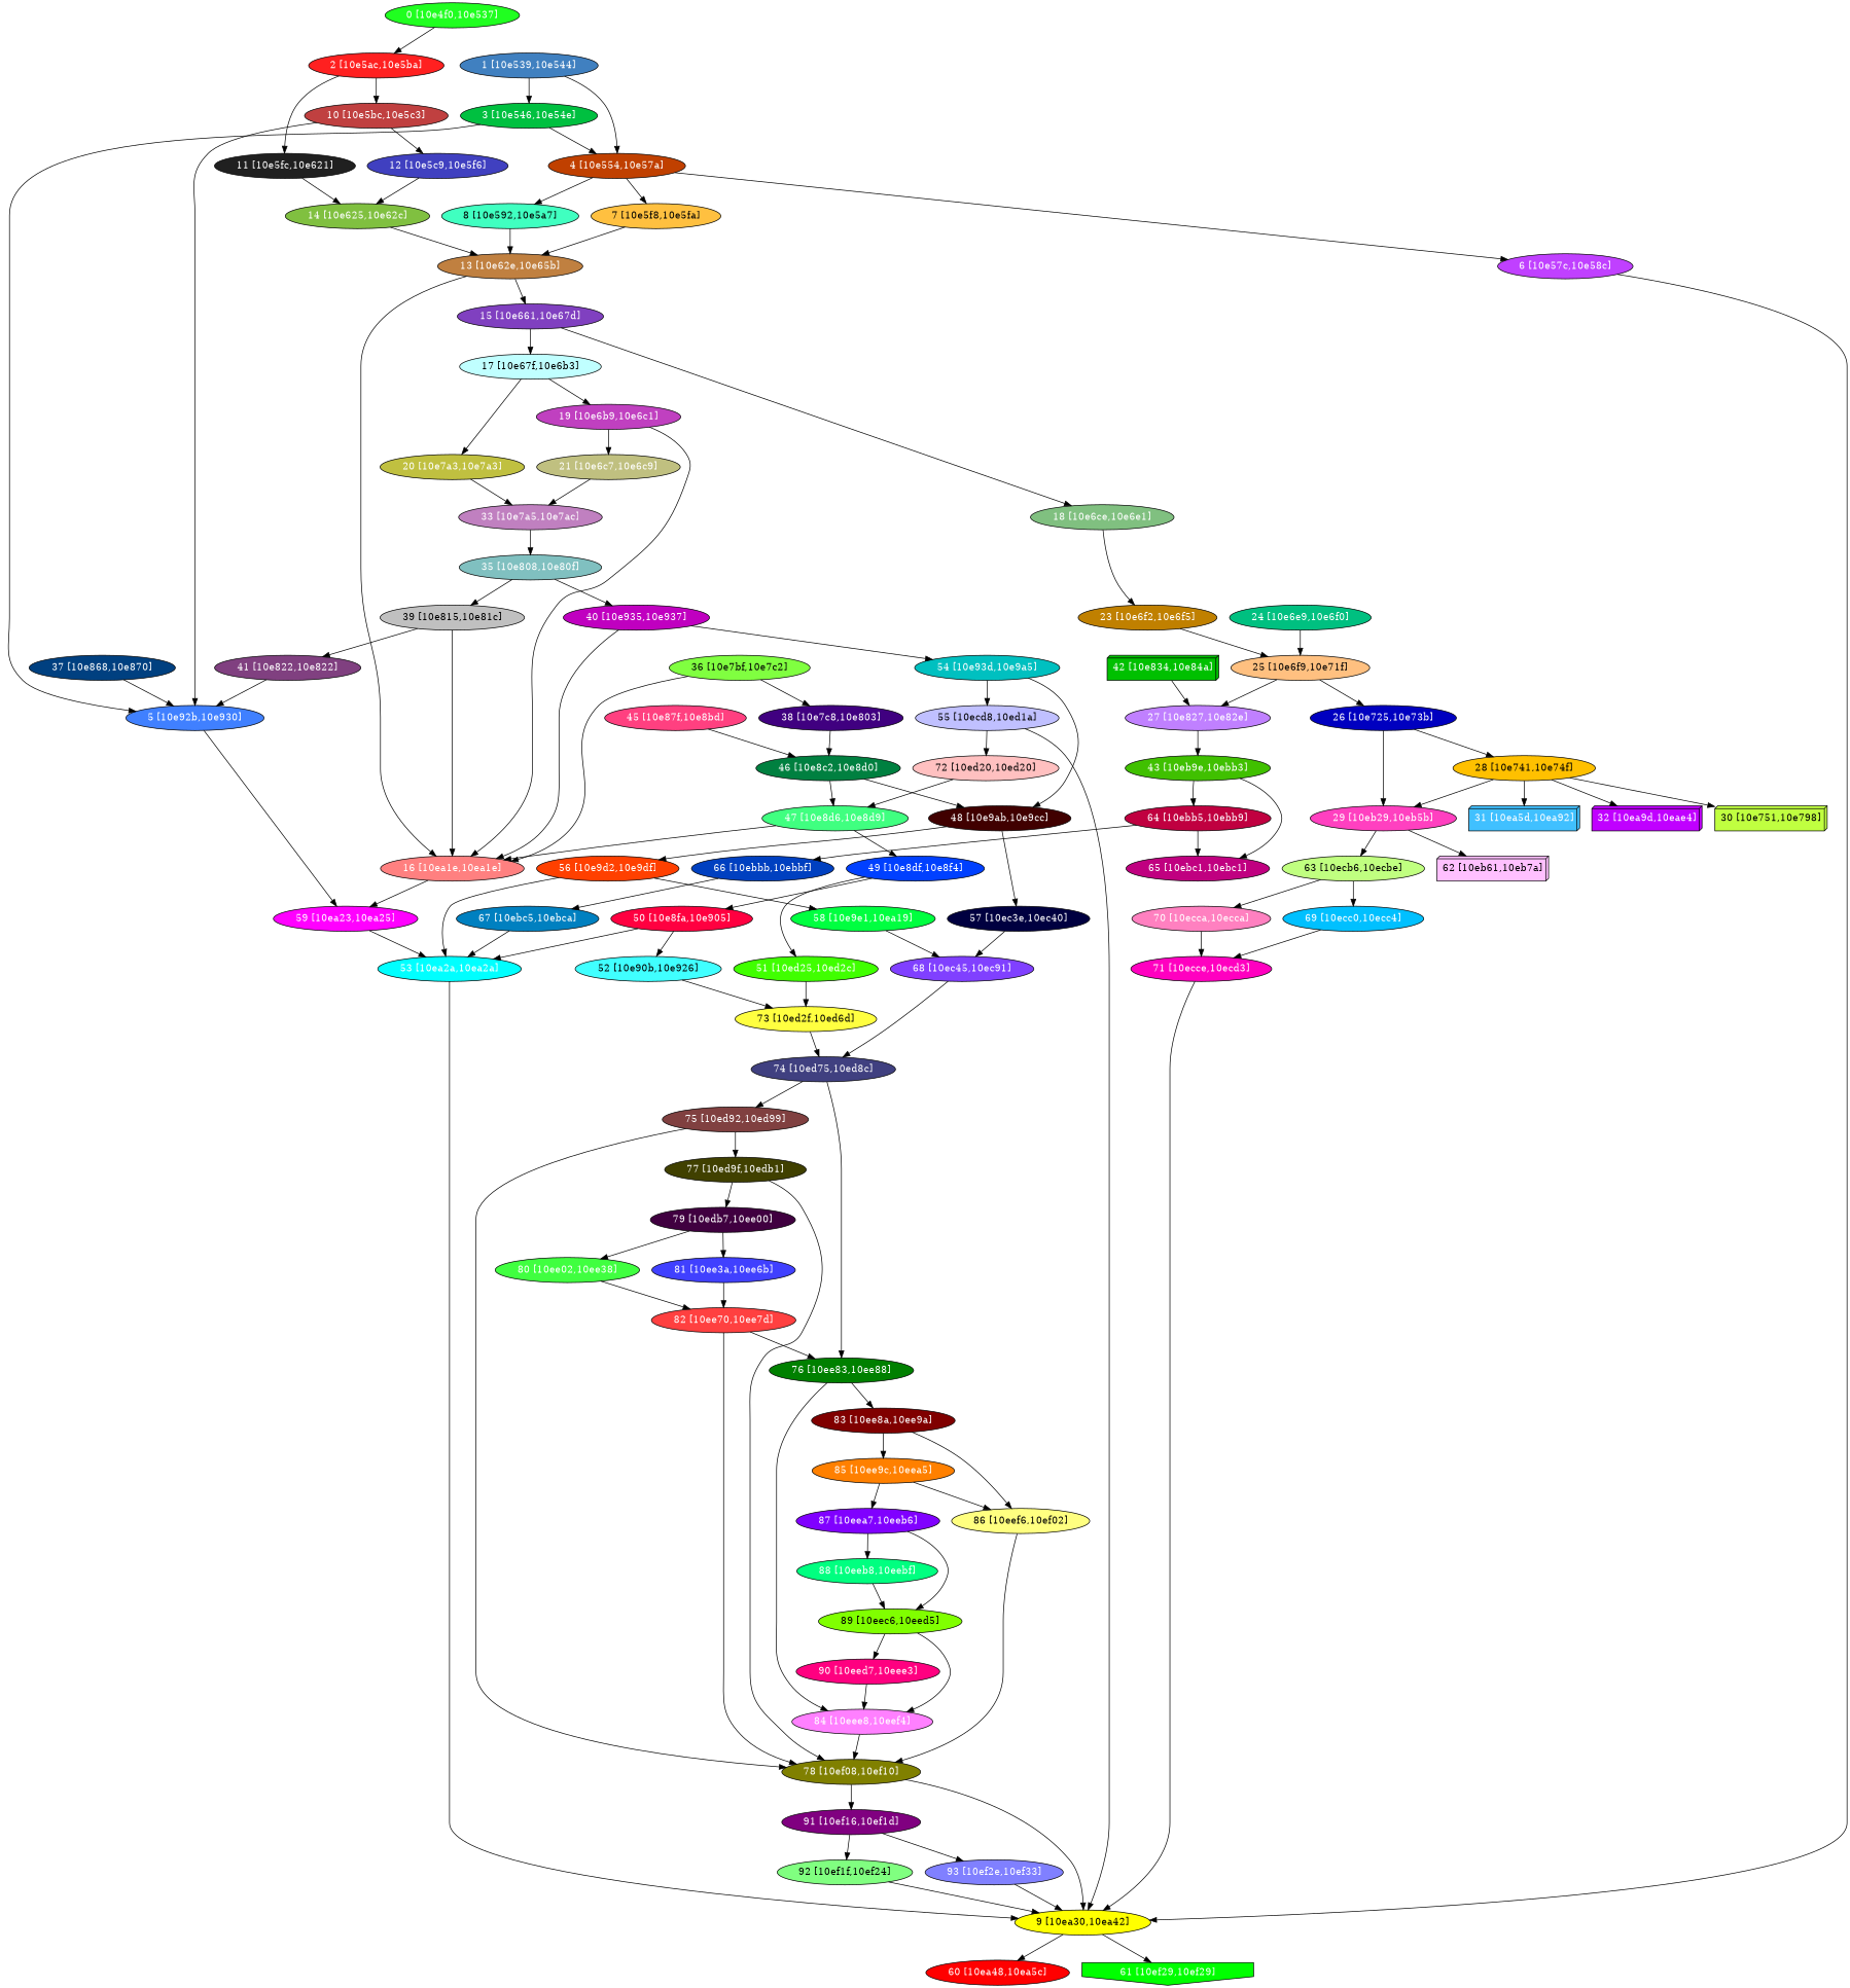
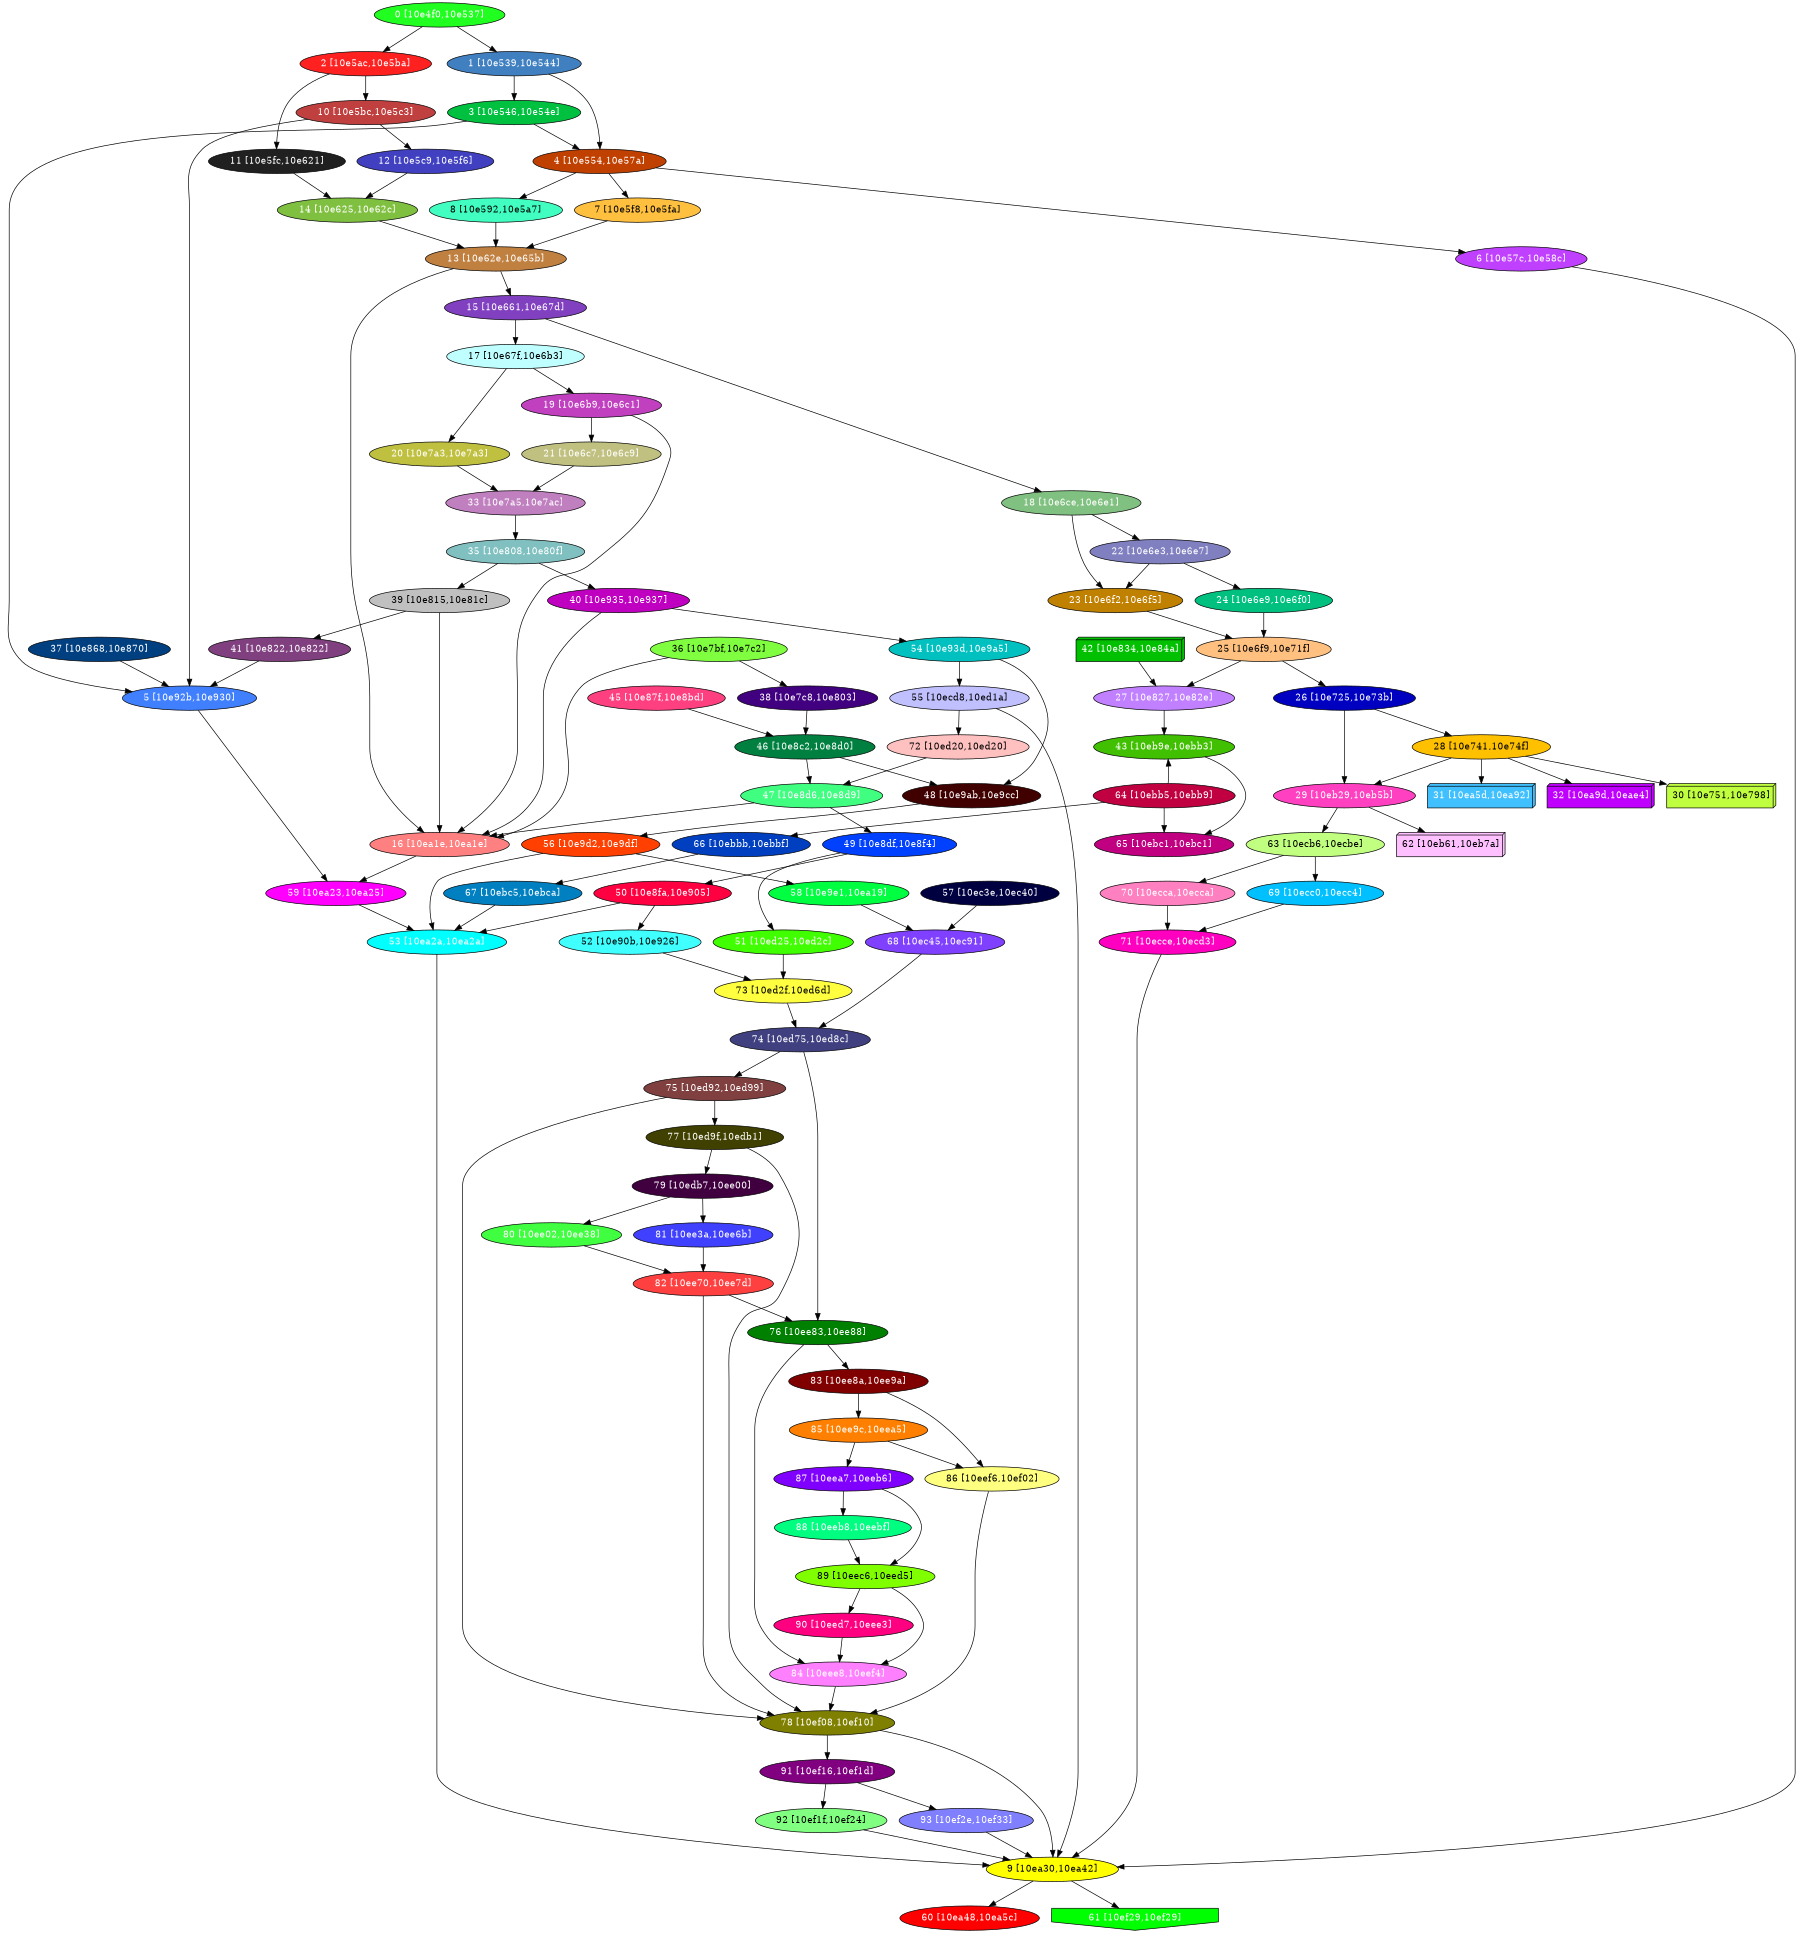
  digraph {
    node [fontcolor="#ffffff" shape=oval style=filled]
    n1 [fillcolor="#20FF20" label="0 [10e4f0,10e537]"]
    n2 [fillcolor="#4080C0" label="1 [10e539,10e544]"]
    n3 [fillcolor="#FF2020" label="2 [10e5ac,10e5ba]"]
    n4 [fillcolor="#00C040" label="3 [10e546,10e54e]"]
    n5 [fillcolor="#C04000" label="4 [10e554,10e57a]"]
    n6 [fillcolor="#C04040" label="10 [10e5bc,10e5c3]"]
    n7 [fillcolor="#202020" label="11 [10e5fc,10e621]"]
    n8 [fillcolor="#4080FF" label="5 [10e92b,10e930]"]
    n9 [fillcolor="#C040FF" label="6 [10e57c,10e58c]"]
    n10 [fillcolor="#FFC040" fontcolor="#000000" label="7 [10e5f8,10e5fa]"]
    n11 [fillcolor="#40FFC0" fontcolor="#000000" label="8 [10e592,10e5a7]"]
    n12 [fillcolor="#4040C0" label="12 [10e5c9,10e5f6]"]
    n13 [fillcolor="#80C040" label="14 [10e625,10e62c]"]
    n14 [fillcolor="#FF00FF" label="59 [10ea23,10ea25]"]
    n15 [fillcolor="#FFFF00" fontcolor="#000000" label="9 [10ea30,10ea42]"]
    n16 [fillcolor="#C08040" label="13 [10e62e,10e65b]"]
    n17 [fillcolor="#00FFFF" label="53 [10ea2a,10ea2a]"]
    n18 [fillcolor="#FF0000" label="60 [10ea48,10ea5c]"]
    n19 [fillcolor="#00FF00" label="61 [10ef29,10ef29]" shape=invhouse]
    n20 [fillcolor="#8040C0" label="15 [10e661,10e67d]"]
    n21 [fillcolor="#FF8080" label="16 [10ea1e,10ea1e]"]
    n22 [fillcolor="#C0FFFF" fontcolor="#000000" label="17 [10e67f,10e6b3]"]
    n23 [fillcolor="#80C080" label="18 [10e6ce,10e6e1]"]
    n24 [fillcolor="#C040C0" label="19 [10e6b9,10e6c1]"]
    n25 [fillcolor="#C0C040" label="20 [10e7a3,10e7a3]"]
+   n26 [fillcolor="#8080C0" label="22 [10e6e3,10e6e7]"]
    n27 [fillcolor="#C08000" label="23 [10e6f2,10e6f5]"]
    n28 [fillcolor="#C0C080" label="21 [10e6c7,10e6c9]"]
    n29 [fillcolor="#C080C0" label="33 [10e7a5,10e7ac]"]
    n30 [fillcolor="#00C080" label="24 [10e6e9,10e6f0]"]
    n31 [fillcolor="#FFC080" fontcolor="#000000" label="25 [10e6f9,10e71f]"]
    n32 [fillcolor="#80C0C0" label="35 [10e808,10e80f]"]
    n33 [fillcolor="#0000C0" label="26 [10e725,10e73b]"]
    n34 [fillcolor="#C080FF" label="27 [10e827,10e82e]"]
    n35 [fillcolor="#FFC000" fontcolor="#000000" label="28 [10e741,10e74f]"]
    n36 [fillcolor="#FF40C0" label="29 [10eb29,10eb5b]"]
    n37 [fillcolor="#40C000" label="43 [10eb9e,10ebb3]"]
    n38 [fillcolor="#C0FF40" fontcolor="#000000" label="30 [10e751,10e798]" shape=box3d]
    n39 [fillcolor="#40C0FF" label="31 [10ea5d,10ea92]" shape=box3d]
    n40 [fillcolor="#C000FF" label="32 [10ea9d,10eae4]" shape=box3d]
    n41 [fillcolor="#FFC0FF" fontcolor="#000000" label="62 [10eb61,10eb7a]" shape=box3d]
    n42 [fillcolor="#C0FF80" fontcolor="#000000" label="63 [10ecb6,10ecbe]"]
    n43 [fillcolor="#00C000" label="42 [10e834,10e84a]" shape=box3d]
    n44 [fillcolor="#C00040" label="64 [10ebb5,10ebb9]"]
    n45 [fillcolor="#C00080" label="65 [10ebc1,10ebc1]"]
    n46 [fillcolor="#00C0FF" label="69 [10ecc0,10ecc4]"]
    n47 [fillcolor="#FF80C0" label="70 [10ecca,10ecca]"]
    n48 [fillcolor="#C0C0C0" fontcolor="#000000" label="39 [10e815,10e81c]"]
    n49 [fillcolor="#C000C0" label="40 [10e935,10e937]"]
    n50 [fillcolor="#80FF40" fontcolor="#000000" label="36 [10e7bf,10e7c2]"]
    n51 [fillcolor="#400080" label="38 [10e7c8,10e803]"]
    n52 [fillcolor="#004080" label="37 [10e868,10e870]"]
    n53 [fillcolor="#804080" label="41 [10e822,10e822]"]
    n54 [fillcolor="#00C0C0" label="54 [10e93d,10e9a5]"]
    n55 [fillcolor="#008040" label="46 [10e8c2,10e8d0]"]
    n56 [fillcolor="#40FF80" label="47 [10e8d6,10e8d9]"]
    n57 [fillcolor="#400000" label="48 [10e9ab,10e9cc]"]
    n58 [fillcolor="#C0C0FF" fontcolor="#000000" label="55 [10ecd8,10ed1a]"]
    n59 [fillcolor="#0040C0" label="66 [10ebbb,10ebbf]"]
    n60 [fillcolor="#FF4080" label="45 [10e87f,10e8bd]"]
    n61 [fillcolor="#0040FF" label="49 [10e8df,10e8f4]"]
    n62 [fillcolor="#FF4000" label="56 [10e9d2,10e9df]"]
    n63 [fillcolor="#000040" label="57 [10ec3e,10ec40]"]
    n64 [fillcolor="#FF0040" label="50 [10e8fa,10e905]"]
    n65 [fillcolor="#40FF00" label="51 [10ed25,10ed2c]"]
    n66 [fillcolor="#00FF40" label="58 [10e9e1,10ea19]"]
    n67 [fillcolor="#8040FF" label="68 [10ec45,10ec91]"]
    n68 [fillcolor="#40FFFF" fontcolor="#000000" label="52 [10e90b,10e926]"]
    n69 [fillcolor="#FFFF40" fontcolor="#000000" label="73 [10ed2f,10ed6d]"]
    n70 [fillcolor="#404080" label="74 [10ed75,10ed8c]"]
    n71 [fillcolor="#FFC0C0" fontcolor="#000000" label="72 [10ed20,10ed20]"]
    n72 [fillcolor="#FF00C0" label="71 [10ecce,10ecd3]"]
    n73 [fillcolor="#0080C0" label="67 [10ebc5,10ebca]"]
    n74 [fillcolor="#804040" label="75 [10ed92,10ed99]"]
    n75 [fillcolor="#008000" label="76 [10ee83,10ee88]"]
    n76 [fillcolor="#404000" label="77 [10ed9f,10edb1]"]
    n77 [fillcolor="#808000" label="78 [10ef08,10ef10]"]
    n78 [fillcolor="#800000" label="83 [10ee8a,10ee9a]"]
    n79 [fillcolor="#FF80FF" label="84 [10eee8,10eef4]"]
    n80 [fillcolor="#400040" label="79 [10edb7,10ee00]"]
    n81 [fillcolor="#800080" label="91 [10ef16,10ef1d]"]
    n82 [fillcolor="#FF8000" label="85 [10ee9c,10eea5]"]
    n83 [fillcolor="#FFFF80" fontcolor="#000000" label="86 [10eef6,10ef02]"]
    n84 [fillcolor="#40FF40" label="80 [10ee02,10ee38]"]
    n85 [fillcolor="#4040FF" label="81 [10ee3a,10ee6b]"]
    n86 [fillcolor="#80FF80" fontcolor="#000000" label="92 [10ef1f,10ef24]"]
    n87 [fillcolor="#8080FF" label="93 [10ef2e,10ef33]"]
    n88 [fillcolor="#FF4040" label="82 [10ee70,10ee7d]"]
    n89 [fillcolor="#8000FF" label="87 [10eea7,10eeb6]"]
    n90 [fillcolor="#00FF80" label="88 [10eeb8,10eebf]"]
    n91 [fillcolor="#80FF00" fontcolor="#000000" label="89 [10eec6,10eed5]"]
    n92 [fillcolor="#FF0080" label="90 [10eed7,10eee3]"]
+   n1 -> n2
    n1 -> n3
    n2 -> n4
    n2 -> n5
    n3 -> n6
    n3 -> n7
    n4 -> n5
    n4 -> n8
    n5 -> n9
    n5 -> n10
    n5 -> n11
    n6 -> n8
    n6 -> n12
    n7 -> n13
    n8 -> n14
    n9 -> n15
    n10 -> n16
    n11 -> n16
    n12 -> n13
    n13 -> n16
    n14 -> n17
    n15 -> n18
    n15 -> n19
    n16 -> n20
    n16 -> n21
    n17 -> n15
    n20 -> n22
    n20 -> n23
    n21 -> n14
    n22 -> n24
    n22 -> n25
+   n23 -> n26
    n23 -> n27
    n24 -> n21
    n24 -> n28
    n25 -> n29
+   n26 -> n27
+   n26 -> n30
    n27 -> n31
    n28 -> n29
    n29 -> n32
    n30 -> n31
    n31 -> n33
    n31 -> n34
    n32 -> n48
    n32 -> n49
    n33 -> n35
    n33 -> n36
    n34 -> n37
    n35 -> n36
    n35 -> n38
    n35 -> n39
    n35 -> n40
    n36 -> n41
    n36 -> n42
-   n37 -> n44
+   n44 -> n37
    n37 -> n45
    n42 -> n46
    n42 -> n47
    n43 -> n34
    n44 -> n45
    n44 -> n59
    n46 -> n72
    n47 -> n72
    n48 -> n21
    n48 -> n53
    n49 -> n21
    n49 -> n54
    n50 -> n21
    n50 -> n51
    n51 -> n55
    n52 -> n8
    n53 -> n8
    n54 -> n57
    n54 -> n58
    n55 -> n56
    n55 -> n57
    n56 -> n21
    n56 -> n61
    n57 -> n62
-   n57 -> n63
    n58 -> n15
    n58 -> n71
    n59 -> n73
    n60 -> n55
    n61 -> n64
    n61 -> n65
    n62 -> n17
    n62 -> n66
    n63 -> n67
    n64 -> n17
    n64 -> n68
    n65 -> n69
    n66 -> n67
    n67 -> n70
    n68 -> n69
    n69 -> n70
    n70 -> n74
    n70 -> n75
    n71 -> n56
    n72 -> n15
    n73 -> n17
    n74 -> n76
    n74 -> n77
    n75 -> n78
    n75 -> n79
    n76 -> n77
    n76 -> n80
    n77 -> n15
    n77 -> n81
    n78 -> n82
    n78 -> n83
    n79 -> n77
    n80 -> n84
    n80 -> n85
    n81 -> n86
    n81 -> n87
    n82 -> n83
    n82 -> n89
    n83 -> n77
    n84 -> n88
    n85 -> n88
    n86 -> n15
    n87 -> n15
    n88 -> n75
    n88 -> n77
    n89 -> n90
    n89 -> n91
    n90 -> n91
    n91 -> n79
    n91 -> n92
    n92 -> n79
  }
